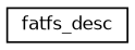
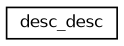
  digraph {
    rankdir=LR
-   n1 [color=black fillcolor=white fontname=Helvetica fontsize=10 height=0.2 label=fatfs_desc shape=record style=filled width=0.4]
+   n1 [color=black fillcolor=white fontname=Helvetica fontsize=10 height=0.2 label=desc_desc shape=record style=filled width=0.4]
  }
